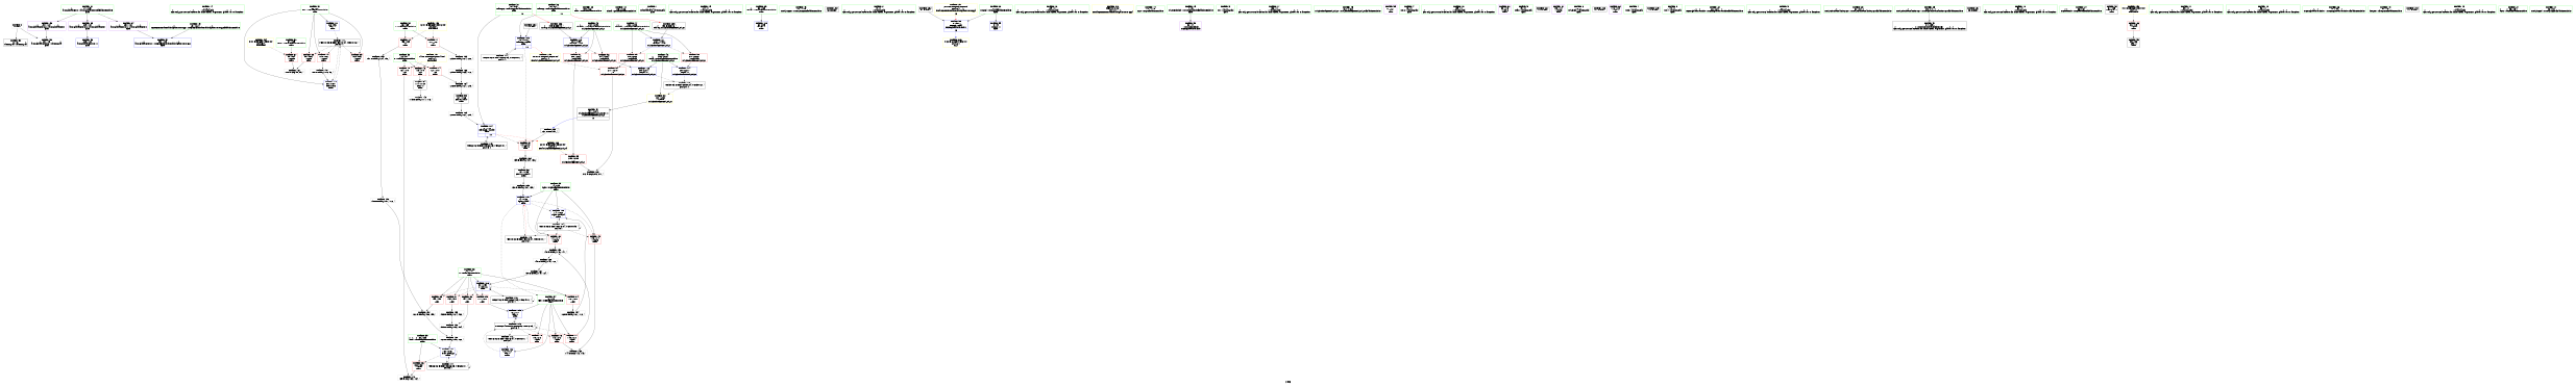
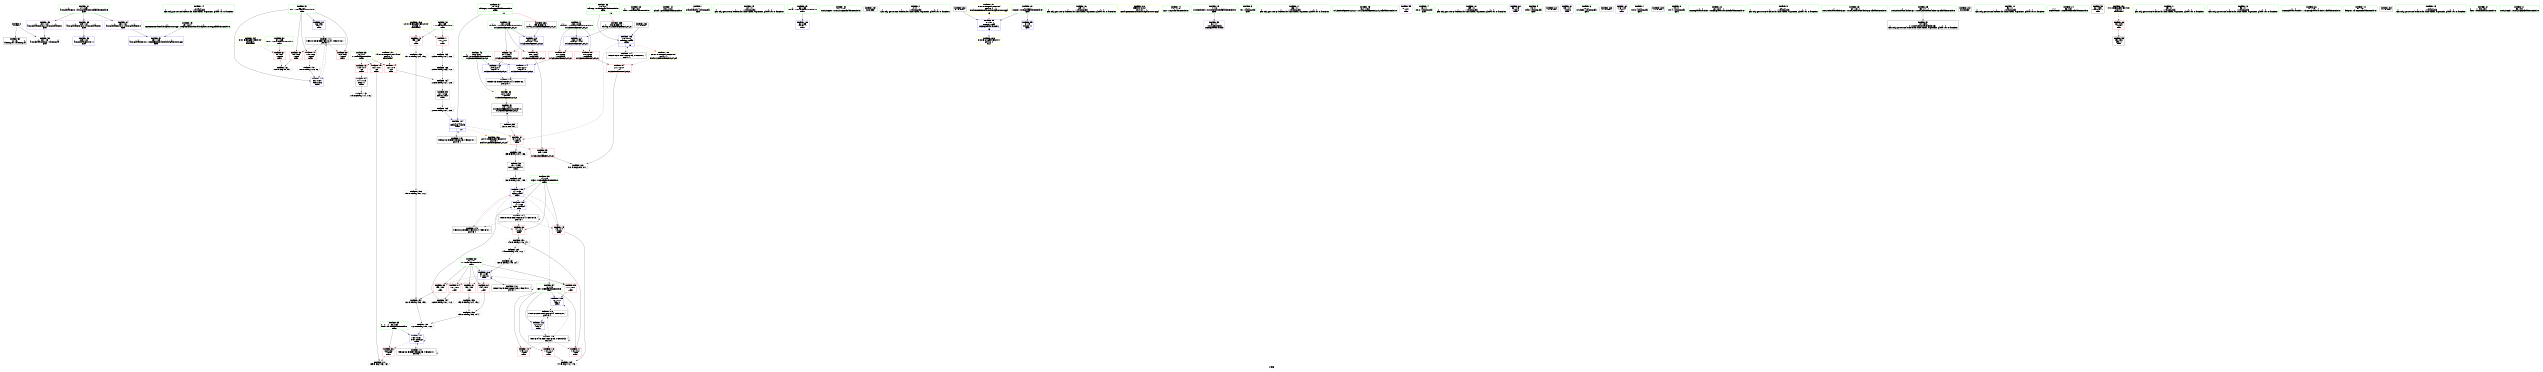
  digraph {
    label=SVFG
    node [color=green shape=record]
    edge [style=solid]
    n1 [color=grey label="{NodeID: 0\nNullPtr}"]
    n2 [color=black label="{NodeID: 50\n2\<--3\ndummyVal\<--dummyVal\n}"]
    n3 [color=blue label="{NodeID: 98\n231\<--3\nllvm.global_ctors_2\<--dummyVal\nGlob }" style=dotted]
    n4 [color=blue label="{NodeID: 97\n230\<--23\nllvm.global_ctors_1\<--_GLOBAL__sub_I_dzhulgakov_0_0.cpp\nGlob }"]
    n5 [label="{NodeID: 14\n116\<--1\n\<--dummyObj\nCan only get source location for instruction, argument, global var or function.}"]
    n6 [color=yellow label="{NodeID: 194\n8V_1 = ENCHI(MR_8V_0)\npts\{65 \}\nFun[main]}" style=double]
    n7 [color=red label="{NodeID: 67\n99\<--64\n\<--tests\nmain\n}"]
    n8 [color=grey label="{NodeID: 167\n100 = cmp(98, 99, )\n}"]
    n9 [color=blue label="{NodeID: 111\n202\<--198\n__a.addr\<--__a\n_ZSt3minIdERKT_S2_S2_\n}"]
    n10 [color=red label="{NodeID: 89\n210\<--202\n\<--__a.addr\n_ZSt3minIdERKT_S2_S2_\n}"]
    n11 [color=red label="{NodeID: 90\n217\<--202\n\<--__a.addr\n_ZSt3minIdERKT_S2_S2_\n}"]
    n12 [color=red label="{NodeID: 94\n211\<--210\n\<--\n_ZSt3minIdERKT_S2_S2_\n}"]
    n13 [color=blue label="{NodeID: 114\n200\<--217\nretval\<--\n_ZSt3minIdERKT_S2_S2_\n}"]
    n14 [color=grey label="{NodeID: 168\n212 = cmp(209, 211, )\n}"]
    n15 [color=black label="{NodeID: 178\nMR_30V_3 = PHI(MR_30V_4, MR_30V_2, )\npts\{201 \}\n}"]
    n16 [label="{NodeID: 28\n59\<--60\nmain\<--main_field_insensitive\n}"]
    n17 [label="{NodeID: 42\n105\<--106\nprintf\<--printf_field_insensitive\n}"]
    n18 [color=black label="{NodeID: 56\n137\<--135\nconv12\<--mul11\nmain\n}"]
    n19 [color=grey label="{NodeID: 165\n138 = Binary(137, 139, )\n}"]
    n20 [color=blue label="{NodeID: 105\n74\<--138\nright\<--add\nmain\n}"]
    n21 [color=blue label="{NodeID: 108\n74\<--168\nright\<--sub24\nmain\n}"]
    n22 [color=red label="{NodeID: 79\n143\<--74\n\<--right\nmain\n}"]
    n23 [color=red label="{NodeID: 80\n147\<--74\n\<--right\nmain\n}"]
    n24 [color=black label="{NodeID: 173\nMR_18V_2 = PHI(MR_18V_4, MR_18V_1, )\npts\{75 \}\n}"]
    n25 [label="{NodeID: 34\n72\<--73\nleft\<--left_field_insensitive\nmain\n}"]
    n26 [color=black label="{NodeID: 236\n199 = PHI(78, )\n1st arg _ZSt3minIdERKT_S2_S2_ }"]
    n27 [color=blue label="{NodeID: 112\n204\<--199\n__b.addr\<--__b\n_ZSt3minIdERKT_S2_S2_\n}"]
    n28 [color=red label="{NodeID: 91\n208\<--204\n\<--__b.addr\n_ZSt3minIdERKT_S2_S2_\n}"]
    n29 [color=red label="{NodeID: 92\n214\<--204\n\<--__b.addr\n_ZSt3minIdERKT_S2_S2_\n}"]
    n30 [color=red label="{NodeID: 93\n209\<--208\n\<--\n_ZSt3minIdERKT_S2_S2_\n}"]
    n31 [color=blue label="{NodeID: 113\n200\<--214\nretval\<--\n_ZSt3minIdERKT_S2_S2_\n}"]
    n32 [color=grey label="{NodeID: 153\n153 = Binary(124, 152, )\n}"]
    n33 [color=grey label="{NodeID: 152\n155 = Binary(153, 154, )\n}"]
    n34 [color=grey label="{NodeID: 158\n161 = Binary(155, 160, )\n}"]
    n35 [color=blue label="{NodeID: 107\n82\<--161\narea\<--add22\nmain\n}"]
    n36 [color=red label="{NodeID: 70\n179\<--66\n\<--test\nmain\n}"]
    n37 [color=grey label="{NodeID: 151\n180 = Binary(179, 96, )\n}"]
    n38 [color=blue label="{NodeID: 110\n66\<--180\ntest\<--inc\nmain\n}"]
    n39 [color=black label="{NodeID: 171\nMR_10V_3 = PHI(MR_10V_4, MR_10V_2, )\npts\{67 \}\n}"]
    n40 [color=red label="{NodeID: 84\n167\<--80\n\<--x\nmain\n}"]
    n41 [color=grey label="{NodeID: 154\n168 = Binary(167, 112, )\n}"]
    n42 [color=black label="{NodeID: 184\nMR_18V_6 = PHI(MR_18V_4, MR_18V_5, )\npts\{75 \}\n}"]
    n43 [label="{NodeID: 1\n7\<--1\n__dso_handle\<--dummyObj\nGlob }"]
    n44 [label="{NodeID: 15\n124\<--1\n\<--dummyObj\nCan only get source location for instruction, argument, global var or function.}"]
    n45 [label="{NodeID: 29\n62\<--63\nretval\<--retval_field_insensitive\nmain\n}"]
    n46 [color=blue label="{NodeID: 100\n62\<--85\nretval\<--\nmain\n}"]
    n47 [label="{NodeID: 43\n108\<--109\n_ZNSirsERx\<--_ZNSirsERx_field_insensitive\n}"]
    n48 [color=black label="{NodeID: 57\n197\<--220\n_ZSt3minIdERKT_S2_S2__ret\<--\n_ZSt3minIdERKT_S2_S2_\n|{<s0>10}}"]
    n49 [color=black label="{NodeID: 233\n131 = PHI(197, )\n}"]
    n50 [color=red label="{NodeID: 87\n134\<--131\n\<--call10\nmain\n}"]
    n51 [color=grey label="{NodeID: 162\n135 = Binary(134, 136, )\n}"]
    n52 [color=black label="{NodeID: 237\n92 = PHI()\n}"]
    n53 [color=red label="{NodeID: 71\n122\<--68\n\<--r\nmain\n}"]
    n54 [color=grey label="{NodeID: 159\n123 = Binary(124, 122, )\n}"]
    n55 [color=grey label="{NodeID: 166\n125 = Binary(123, 112, )\n}"]
    n56 [color=grey label="{NodeID: 164\n126 = Binary(121, 125, )\n}"]
    n57 [color=red label="{NodeID: 85\n171\<--80\n\<--x\nmain\n}"]
    n58 [color=blue label="{NodeID: 109\n72\<--171\nleft\<--\nmain\n}"]
    n59 [color=black label="{NodeID: 179\nMR_16V_4 = PHI(MR_16V_5, MR_16V_3, )\npts\{73 \}\n}"]
    n60 [color=black label="{NodeID: 172\nMR_16V_2 = PHI(MR_16V_4, MR_16V_1, )\npts\{73 \}\n}"]
    n61 [color=red label="{NodeID: 76\n142\<--72\n\<--left\nmain\n}"]
    n62 [color=red label="{NodeID: 77\n146\<--72\n\<--left\nmain\n}"]
    n63 [color=red label="{NodeID: 78\n175\<--72\n\<--left\nmain\n}"]
    n64 [label="{NodeID: 2\n9\<--1\n\<--dummyObj\nCan only get source location for instruction, argument, global var or function.}"]
    n65 [color=blue label="{NodeID: 99\n8\<--51\n_ZL2pi\<--call\n__cxx_global_var_init.1\n|{<s0>13}}"]
    n66 [color=yellow label="{NodeID: 226\n2V_2 = CSCHI(MR_2V_1)\npts\{10 \}\nCS[]}" style=double]
    n67 [label="{NodeID: 16\n129\<--1\n\<--dummyObj\nCan only get source location for instruction, argument, global var or function.}"]
    n68 [color=yellow label="{NodeID: 196\n12V_1 = ENCHI(MR_12V_0)\npts\{69 \}\nFun[main]}" style=double]
    n69 [color=red label="{NodeID: 72\n156\<--68\n\<--r\nmain\n}"]
    n70 [color=grey label="{NodeID: 155\n157 = Binary(124, 156, )\n}"]
    n71 [color=grey label="{NodeID: 156\n158 = Binary(157, 112, )\n}"]
    n72 [color=yellow label="{NodeID: 88\n220\<--200\n\<--retval\n_ZSt3minIdERKT_S2_S2_\n}"]
    n73 [label="{NodeID: 30\n64\<--65\ntests\<--tests_field_insensitive\nmain\n}"]
    n74 [color=yellow label="{NodeID: 210\nRETMU(2V_2)\npts\{10 \}\nFun[_GLOBAL__sub_I_dzhulgakov_0_0.cpp]}" style=double]
    n75 [label="{NodeID: 44\n118\<--119\nsqrt\<--sqrt_field_insensitive\n}"]
    n76 [color=purple label="{NodeID: 58\n32\<--4\n\<--_ZStL8__ioinit\n__cxx_global_var_init\n}"]
    n77 [color=grey label="{NodeID: 157\n160 = Binary(158, 159, )\n}"]
    n78 [color=grey label="{NodeID: 169\n144 = cmp(142, 143, )\n}"]
    n79 [color=red label="{NodeID: 86\n163\<--82\n\<--area\nmain\n}"]
    n80 [color=grey label="{NodeID: 170\n165 = cmp(163, 164, )\n}"]
    n81 [label="{NodeID: 3\n11\<--1\n.str\<--dummyObj\nGlob }"]
    n82 [label="{NodeID: 17\n136\<--1\n\<--dummyObj\nCan only get source location for instruction, argument, global var or function.}"]
    n83 [color=yellow label="{NodeID: 197\n14V_1 = ENCHI(MR_14V_0)\npts\{71 \}\nFun[main]}" style=double]
    n84 [color=red label="{NodeID: 73\n113\<--70\n\<--t\nmain\n}"]
    n85 [color=red label="{NodeID: 74\n121\<--70\n\<--t\nmain\n}"]
    n86 [color=red label="{NodeID: 75\n164\<--70\n\<--t\nmain\n}"]
    n87 [color=black label="{NodeID: 54\n114\<--113\nconv\<--\nmain\n}"]
    n88 [color=grey label="{NodeID: 149\n115 = Binary(114, 116, )\n}"]
    n89 [color=black label="{NodeID: 55\n127\<--126\nconv8\<--div7\nmain\n}"]
    n90 [label="{NodeID: 31\n66\<--67\ntest\<--test_field_insensitive\nmain\n}"]
    n91 [color=red label="{NodeID: 68\n98\<--66\n\<--test\nmain\n}"]
    n92 [color=red label="{NodeID: 69\n102\<--66\n\<--test\nmain\n}"]
    n93 [color=blue label="{NodeID: 101\n66\<--96\ntest\<--\nmain\n}"]
    n94 [label="{NodeID: 45\n132\<--133\n_ZSt3minIdERKT_S2_S2_\<--_ZSt3minIdERKT_S2_S2__field_insensitive\n}"]
    n95 [color=purple label="{NodeID: 59\n87\<--11\n\<--.str\nmain\n}"]
    n96 [label="{NodeID: 4\n13\<--1\n.str.2\<--dummyObj\nGlob }"]
    n97 [color=grey label="{NodeID: 150\n148 = Binary(146, 147, )\n}"]
    n98 [color=grey label="{NodeID: 160\n149 = Binary(148, 112, )\n}"]
    n99 [label="{NodeID: 18\n139\<--1\n\<--dummyObj\nCan only get source location for instruction, argument, global var or function.}"]
    n100 [label="{NodeID: 32\n68\<--69\nr\<--r_field_insensitive\nmain\n}"]
    n101 [label="{NodeID: 46\n200\<--201\nretval\<--retval_field_insensitive\n_ZSt3minIdERKT_S2_S2_\n}"]
    n102 [color=purple label="{NodeID: 60\n88\<--13\n\<--.str.2\nmain\n}"]
    n103 [color=black label="{NodeID: 177\nMR_26V_2 = PHI(MR_26V_3, MR_26V_1, )\npts\{83 \}\n}"]
    n104 [color=grey label="{NodeID: 163\n128 = Binary(127, 129, )\n}"]
    n105 [label="{NodeID: 5\n15\<--1\nstdin\<--dummyObj\nGlob }"]
    n106 [color=yellow label="{NodeID: 185\n20V_1 = ENCHI(MR_20V_0)\npts\{77 \}\nFun[_ZSt3minIdERKT_S2_S2_]}" style=double]
    n107 [color=blue label="{NodeID: 102\n72\<--112\nleft\<--\nmain\n}"]
    n108 [label="{NodeID: 19\n4\<--6\n_ZStL8__ioinit\<--_ZStL8__ioinit_field_insensitive\nGlob }"]
    n109 [label="{NodeID: 33\n70\<--71\nt\<--t_field_insensitive\nmain\n}"]
    n110 [label="{NodeID: 47\n202\<--203\n__a.addr\<--__a.addr_field_insensitive\n_ZSt3minIdERKT_S2_S2_\n}"]
    n111 [color=black label="{NodeID: 227\n104 = PHI()\n}"]
    n112 [color=purple label="{NodeID: 61\n103\<--17\n\<--.str.3\nmain\n}"]
    n113 [label="{NodeID: 6\n16\<--1\n_ZSt3cin\<--dummyObj\nGlob }"]
    n114 [color=yellow label="{NodeID: 186\n22V_1 = ENCHI(MR_22V_0)\npts\{79 \}\nFun[_ZSt3minIdERKT_S2_S2_]}" style=double]
    n115 [color=blue label="{NodeID: 103\n76\<--117\nref.tmp\<--call5\nmain\n|{|<s2>10}}"]
    n116 [color=black label="{NodeID: 174\nMR_20V_2 = PHI(MR_20V_3, MR_20V_1, )\npts\{77 \}\n}"]
    n117 [label="{NodeID: 20\n8\<--10\n_ZL2pi\<--_ZL2pi_field_insensitive\nGlob }"]
    n118 [color=blue label="{NodeID: 95\n8\<--9\n_ZL2pi\<--\nGlob }"]
    n119 [label="{NodeID: 48\n204\<--205\n__b.addr\<--__b.addr_field_insensitive\n_ZSt3minIdERKT_S2_S2_\n}"]
    n120 [color=black label="{NodeID: 228\n107 = PHI()\n}"]
    n121 [color=purple label="{NodeID: 62\n176\<--19\n\<--.str.4\nmain\n}"]
    n122 [label="{NodeID: 7\n17\<--1\n.str.3\<--dummyObj\nGlob }"]
    n123 [color=blue label="{NodeID: 104\n78\<--128\nref.tmp6\<--mul9\nmain\n|{|<s2>10}}"]
    n124 [color=black label="{NodeID: 175\nMR_22V_2 = PHI(MR_22V_3, MR_22V_1, )\npts\{79 \}\n}"]
    n125 [label="{NodeID: 21\n21\<--25\nllvm.global_ctors\<--llvm.global_ctors_field_insensitive\nGlob }"]
    n126 [color=purple label="{NodeID: 63\n229\<--21\nllvm.global_ctors_0\<--llvm.global_ctors\nGlob }"]
    n127 [color=purple label="{NodeID: 64\n230\<--21\nllvm.global_ctors_1\<--llvm.global_ctors\nGlob }"]
    n128 [color=purple label="{NodeID: 65\n231\<--21\nllvm.global_ctors_2\<--llvm.global_ctors\nGlob }"]
    n129 [color=blue label="{NodeID: 96\n229\<--22\nllvm.global_ctors_0\<--\nGlob }"]
    n130 [label="{NodeID: 35\n74\<--75\nright\<--right_field_insensitive\nmain\n}"]
    n131 [label="{NodeID: 49\n23\<--224\n_GLOBAL__sub_I_dzhulgakov_0_0.cpp\<--_GLOBAL__sub_I_dzhulgakov_0_0.cpp_field_insensitive\n}"]
    n132 [color=black label="{NodeID: 229\n110 = PHI()\n}"]
    n133 [color=grey label="{NodeID: 161\n150 = Binary(149, 124, )\n}"]
    n134 [color=blue label="{NodeID: 106\n80\<--150\nx\<--div16\nmain\n}"]
    n135 [color=red label="{NodeID: 81\n152\<--80\n\<--x\nmain\n}"]
    n136 [color=red label="{NodeID: 82\n154\<--80\n\<--x\nmain\n}"]
    n137 [color=red label="{NodeID: 83\n159\<--80\n\<--x\nmain\n}"]
    n138 [color=black label="{NodeID: 176\nMR_24V_2 = PHI(MR_24V_3, MR_24V_1, )\npts\{81 \}\n}"]
    n139 [label="{NodeID: 8\n19\<--1\n.str.4\<--dummyObj\nGlob }"]
    n140 [label="{NodeID: 22\n26\<--27\n__cxx_global_var_init\<--__cxx_global_var_init_field_insensitive\n}"]
    n141 [label="{NodeID: 36\n76\<--77\nref.tmp\<--ref.tmp_field_insensitive\nmain\n|{|<s1>10}}"]
    n142 [color=black label="{NodeID: 235\n198 = PHI(76, )\n0th arg _ZSt3minIdERKT_S2_S2_ }"]
    n143 [color=black label="{NodeID: 230\n117 = PHI()\n}"]
    n144 [label="{NodeID: 9\n22\<--1\n\<--dummyObj\nCan only get source location for instruction, argument, global var or function.}"]
    n145 [label="{NodeID: 23\n30\<--31\n_ZNSt8ios_base4InitC1Ev\<--_ZNSt8ios_base4InitC1Ev_field_insensitive\n}"]
    n146 [label="{NodeID: 37\n78\<--79\nref.tmp6\<--ref.tmp6_field_insensitive\nmain\n|{|<s1>10}}"]
    n147 [color=black label="{NodeID: 51\n34\<--35\n\<--_ZNSt8ios_base4InitD1Ev\nCan only get source location for instruction, argument, global var or function.}"]
    n148 [color=black label="{NodeID: 231\n33 = PHI()\n}"]
    n149 [label="{NodeID: 10\n52\<--1\n\<--dummyObj\nCan only get source location for instruction, argument, global var or function.}"]
    n150 [label="{NodeID: 24\n36\<--37\n__cxa_atexit\<--__cxa_atexit_field_insensitive\n}"]
    n151 [label="{NodeID: 38\n80\<--81\nx\<--x_field_insensitive\nmain\n}"]
    n152 [color=black label="{NodeID: 52\n61\<--85\nmain_ret\<--\nmain\n}"]
    n153 [color=black label="{NodeID: 232\n51 = PHI()\n}"]
    n154 [color=red label="{NodeID: 66\n86\<--15\n\<--stdin\nmain\n}"]
    n155 [color=black label="{NodeID: 53\n89\<--86\ncall\<--\nmain\n}"]
    n156 [label="{NodeID: 11\n85\<--1\n\<--dummyObj\nCan only get source location for instruction, argument, global var or function.}"]
    n157 [color=yellow label="{NodeID: 191\n2V_1 = ENCHI(MR_2V_0)\npts\{10 \}\nFun[_GLOBAL__sub_I_dzhulgakov_0_0.cpp]|{<s0>13}}" style=double]
    n158 [label="{NodeID: 25\n35\<--41\n_ZNSt8ios_base4InitD1Ev\<--_ZNSt8ios_base4InitD1Ev_field_insensitive\n}"]
    n159 [label="{NodeID: 39\n82\<--83\narea\<--area_field_insensitive\nmain\n}"]
    n160 [label="{NodeID: 12\n96\<--1\n\<--dummyObj\nCan only get source location for instruction, argument, global var or function.}"]
    n161 [color=yellow label="{NodeID: 192\n4V_1 = ENCHI(MR_4V_0)\npts\{1 \}\nFun[main]}" style=double]
    n162 [label="{NodeID: 26\n48\<--49\n__cxx_global_var_init.1\<--__cxx_global_var_init.1_field_insensitive\n}"]
    n163 [label="{NodeID: 40\n90\<--91\nfreopen\<--freopen_field_insensitive\n}"]
    n164 [color=black label="{NodeID: 234\n177 = PHI()\n}"]
    n165 [label="{NodeID: 13\n112\<--1\n\<--dummyObj\nCan only get source location for instruction, argument, global var or function.}"]
    n166 [label="{NodeID: 27\n53\<--54\nacos\<--acos_field_insensitive\n}"]
    n167 [label="{NodeID: 41\n93\<--94\n_ZNSirsERi\<--_ZNSirsERi_field_insensitive\n}"]
    n1 -> n2
    n1 -> n3
    n6 -> n7 [style=dashed]
    n7 -> n8
    n9 -> n10 [style=dashed]
    n9 -> n11 [style=dashed]
    n10 -> n12
    n11 -> n13
    n12 -> n14
    n13 -> n15 [style=dashed]
    n15 -> n72 [style=dashed]
    n18 -> n19
    n19 -> n20
    n20 -> n21 [style=dashed]
    n20 -> n22 [style=dashed]
    n20 -> n23 [style=dashed]
    n20 -> n24 [style=dashed]
    n20 -> n25 [style=dashed]
    n21 -> n42 [style=dashed]
    n22 -> n78
    n23 -> n97
    n24 -> n20 [color=red style=dashed]
    n25 -> n58
    n25 -> n61
    n25 -> n62
    n25 -> n63
    n25 -> n107
    n26 -> n27
    n27 -> n28 [style=dashed]
    n27 -> n29 [style=dashed]
    n28 -> n30
    n29 -> n31
    n30 -> n14
    n31 -> n15 [style=dashed]
    n32 -> n33
    n33 -> n34
    n34 -> n35
    n35 -> n35 [style=dashed]
    n35 -> n79 [style=dashed]
    n35 -> n103 [style=dashed]
    n36 -> n37
    n37 -> n38
    n38 -> n39 [style=dashed]
    n39 -> n36 [style=dashed]
    n39 -> n38 [style=dashed]
    n39 -> n91 [style=dashed]
    n39 -> n92 [style=dashed]
    n40 -> n41
    n41 -> n21
    n42 -> n21 [style=dashed]
    n42 -> n22 [style=dashed]
    n42 -> n23 [style=dashed]
    n42 -> n24 [style=dashed]
    n42 -> n42 [style=dashed]
    n45 -> n46
    n48 -> n49 [color=blue tailport=s0]
    n49 -> n50
    n50 -> n51
    n51 -> n18
    n53 -> n54
    n54 -> n55
    n55 -> n56
    n56 -> n89
    n57 -> n58
-   n58 -> n59 [style=dashed]
+   n58 -> n60 [style=dashed]
    n59 -> n58 [style=dashed]
    n59 -> n59 [style=dashed]
    n59 -> n60 [style=dashed]
    n59 -> n61 [style=dashed]
    n59 -> n62 [style=dashed]
    n59 -> n63 [style=dashed]
    n60 -> n107 [style=dashed]
    n61 -> n78
    n62 -> n97
    n65 -> n66 [color=blue style=dashed tailport=s0]
    n68 -> n53 [style=dashed]
    n68 -> n69 [style=dashed]
    n69 -> n70
    n70 -> n71
    n71 -> n77
    n72 -> n48
    n73 -> n7
    n77 -> n34
    n79 -> n80
    n83 -> n84 [style=dashed]
    n83 -> n85 [style=dashed]
    n83 -> n86 [style=dashed]
    n84 -> n87
    n85 -> n56
    n86 -> n80
    n87 -> n88
    n89 -> n104
    n90 -> n36
    n90 -> n38
    n90 -> n91
    n90 -> n92
    n90 -> n93
    n91 -> n8
    n93 -> n39 [style=dashed]
    n97 -> n98
    n98 -> n133
    n100 -> n53
    n100 -> n69
    n101 -> n13
    n101 -> n31
    n101 -> n72
    n103 -> n35 [style=dashed]
    n103 -> n103 [style=dashed]
    n104 -> n123
    n106 -> n12 [style=dashed]
    n107 -> n59 [style=dashed]
    n108 -> n76
    n109 -> n84
    n109 -> n85
    n109 -> n86
    n110 -> n9
    n110 -> n10
    n110 -> n11
    n114 -> n30 [style=dashed]
    n115 -> n50 [style=dashed]
    n115 -> n106 [color=red style=dashed tailport=s2]
    n115 -> n116 [style=dashed]
    n116 -> n115 [style=dashed]
    n117 -> n65
    n117 -> n118
    n119 -> n27
    n119 -> n28
    n119 -> n29
    n123 -> n50 [style=dashed]
    n123 -> n114 [color=red style=dashed tailport=s2]
    n123 -> n124 [style=dashed]
    n124 -> n123 [style=dashed]
    n125 -> n126
    n125 -> n127
    n125 -> n128
    n126 -> n129
    n127 -> n4
    n128 -> n3
    n130 -> n20
    n130 -> n21
    n130 -> n22
    n130 -> n23
    n131 -> n4
    n133 -> n134
    n134 -> n40 [style=dashed]
    n134 -> n57 [style=dashed]
    n134 -> n134 [style=dashed]
    n134 -> n135 [style=dashed]
    n134 -> n136 [style=dashed]
    n134 -> n137 [style=dashed]
    n134 -> n138 [style=dashed]
    n135 -> n32
    n136 -> n33
    n137 -> n77
    n138 -> n134 [style=dashed]
    n138 -> n138 [style=dashed]
    n141 -> n115
    n141 -> n142 [color=red tailport=s1]
    n142 -> n9
    n143 -> n115
    n146 -> n26 [color=red tailport=s1]
    n146 -> n123
    n151 -> n40
    n151 -> n57
    n151 -> n134
    n151 -> n135
    n151 -> n136
    n151 -> n137
    n153 -> n65
    n154 -> n155
    n157 -> n65 [color=red style=dashed tailport=s0]
    n158 -> n147
    n159 -> n35
    n159 -> n79
    n161 -> n154 [style=dashed]
  }
